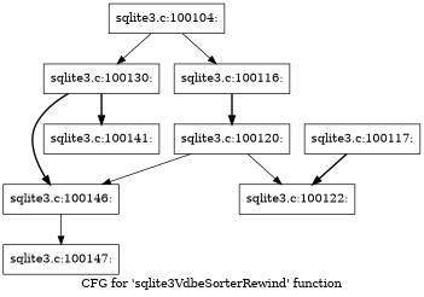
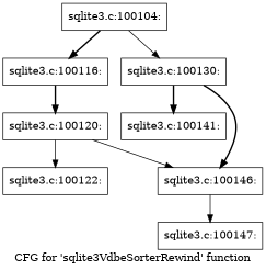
  digraph {
    label="CFG for 'sqlite3VdbeSorterRewind' function"
    node [shape=record]
    edge [style=bold]
    n1 [label="{sqlite3.c:100104:}"]
    n2 [label="{sqlite3.c:100116:}"]
    n3 [label="{sqlite3.c:100130:}"]
    n4 [label="{sqlite3.c:100120:}"]
    n5 [label="{sqlite3.c:100141:}"]
    n6 [label="{sqlite3.c:100146:}"]
-   n7 [label="{sqlite3.c:100117:}"]
    n8 [label="{sqlite3.c:100122:}"]
    n9 [label="{sqlite3.c:100147:}"]
-   n1 -> n2 [style=solid]
+   n1 -> n2
    n1 -> n3 [style=solid]
    n2 -> n4
    n3 -> n5
    n3 -> n6
    n4 -> n6 [style=solid]
    n4 -> n8 [style=solid]
    n6 -> n9 [style=solid]
-   n7 -> n8
  }
